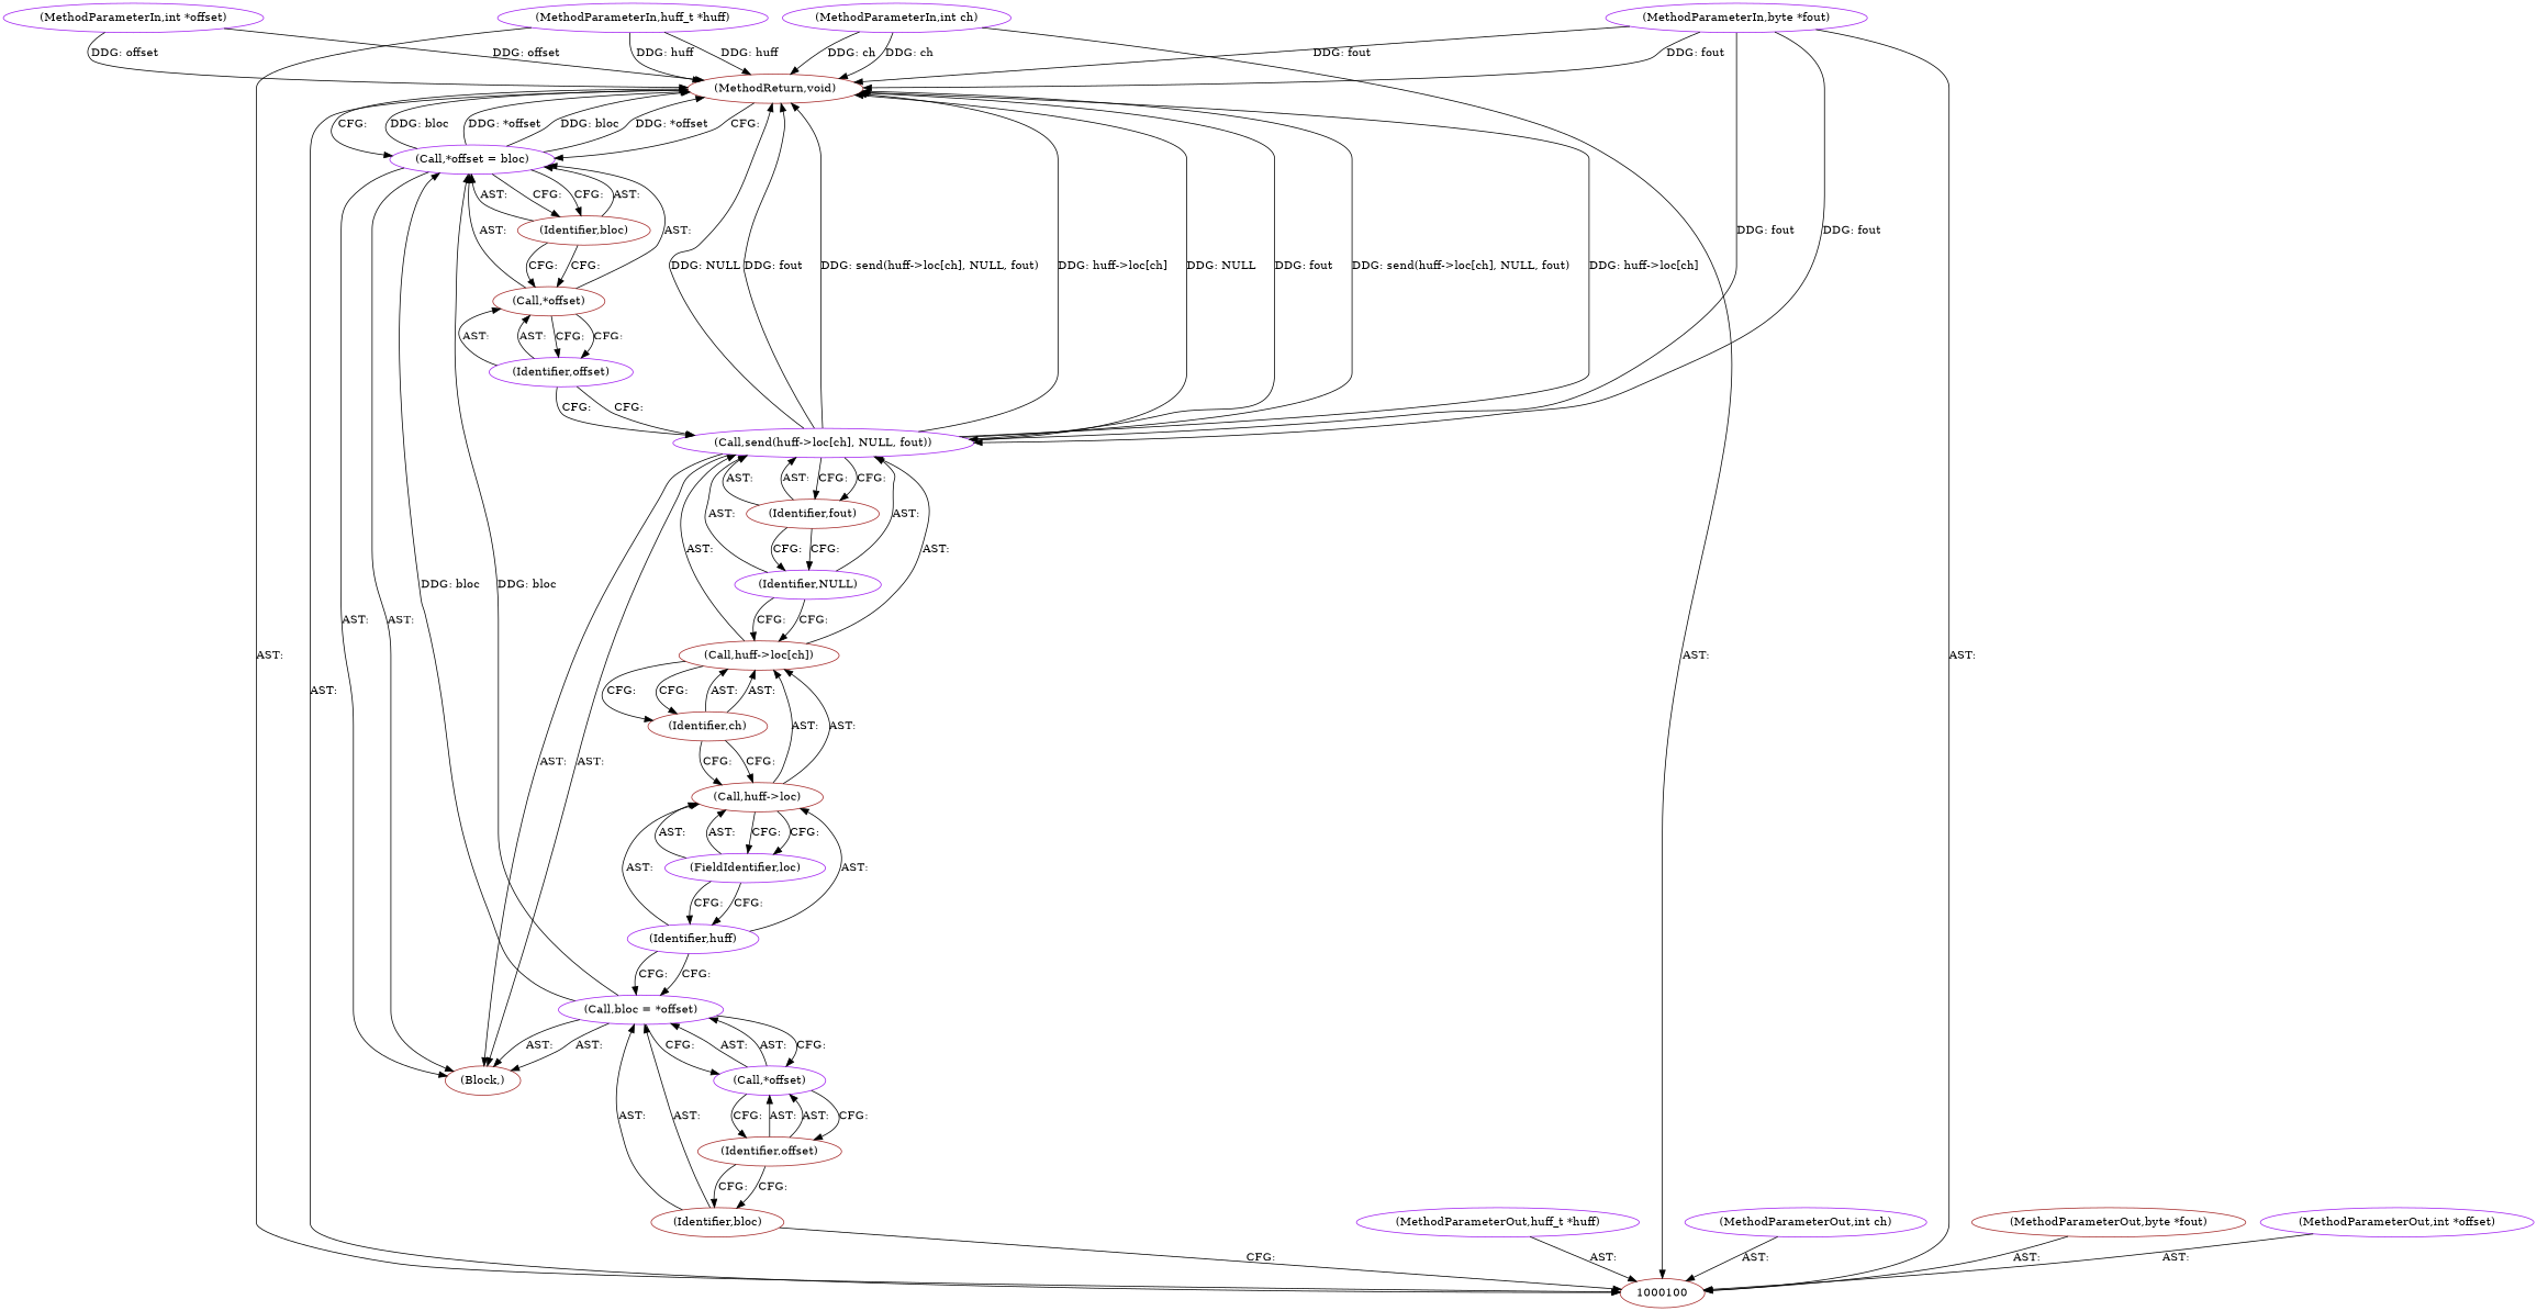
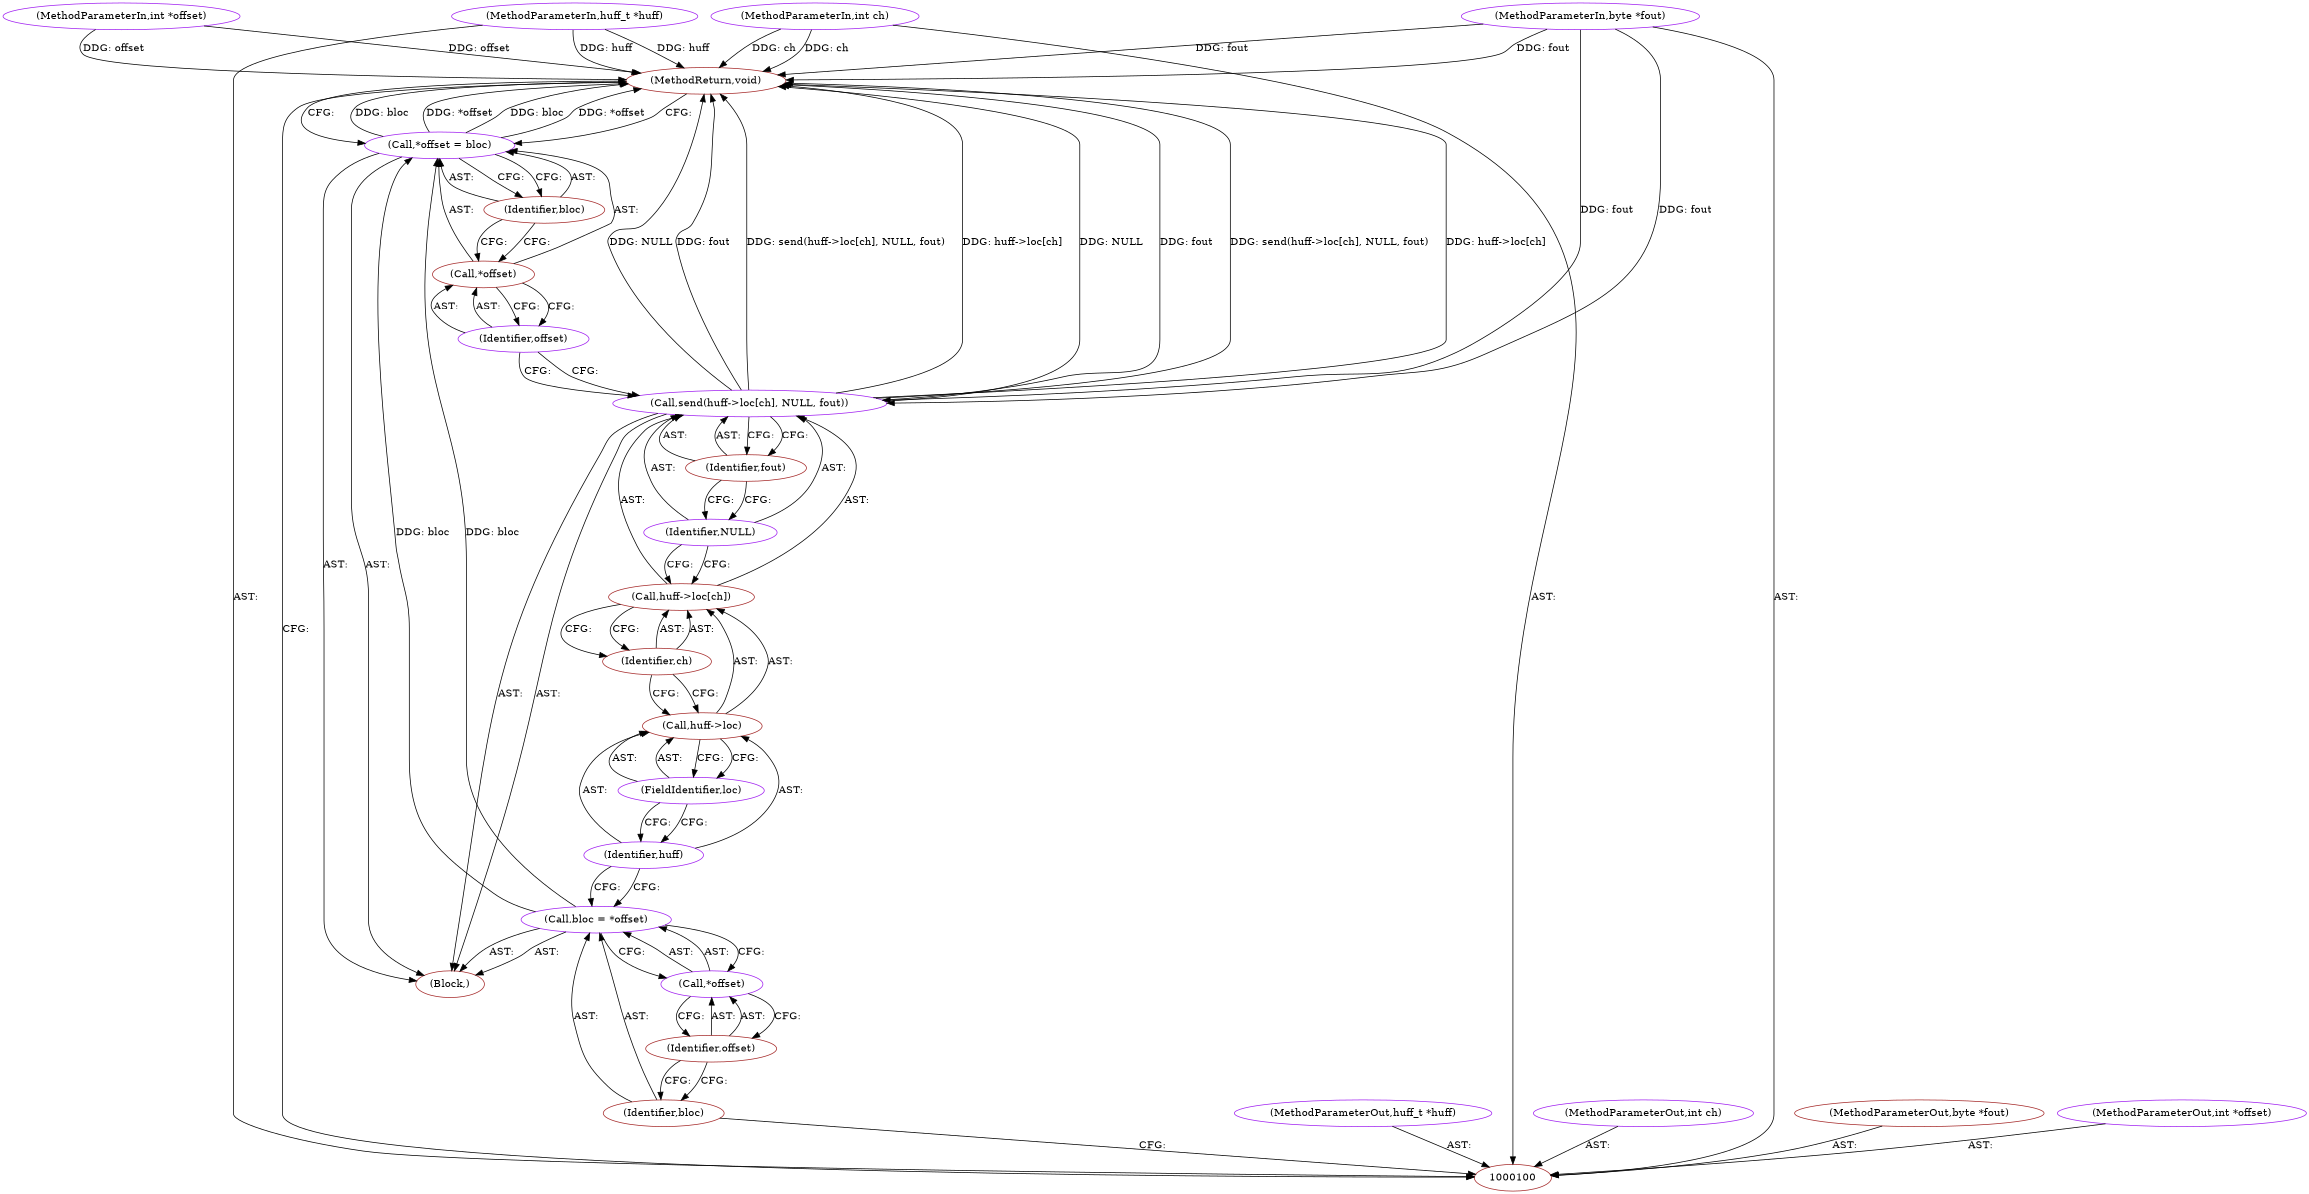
  digraph {
    node [color=purple]
    n1 [color=brown label="(MethodReturn,void)"]
    n2 [label="(Call,*offset = bloc)"]
    1000100 [color=brown]
    n4 [color=brown label="(Block,)"]
    n5 [color=brown label="(Identifier,bloc)"]
    n6 [label="(MethodParameterIn,huff_t *huff)"]
    n7 [label="(MethodParameterOut,huff_t *huff)"]
    n8 [label="(MethodParameterIn,int ch)"]
    n9 [label="(MethodParameterOut,int ch)"]
    n10 [label="(MethodParameterIn,byte *fout)"]
    n11 [label="(Call,send(huff->loc[ch], NULL, fout))"]
    n12 [color=brown label="(Identifier,fout)"]
    n13 [color=brown label="(MethodParameterOut,byte *fout)"]
    n14 [label="(MethodParameterIn,int *offset)"]
    n15 [label="(MethodParameterOut,int *offset)"]
    n16 [color=brown label="(Identifier,offset)"]
    n17 [color=brown label="(Identifier,bloc)"]
    n18 [label="(Call,*offset)"]
    n19 [label="(Call,bloc = *offset)"]
    n20 [label="(Identifier,NULL)"]
    n21 [label="(FieldIdentifier,loc)"]
    n22 [color=brown label="(Call,huff->loc)"]
    n23 [label="(Identifier,huff)"]
    n24 [color=brown label="(Call,huff->loc[ch])"]
    n25 [color=brown label="(Identifier,ch)"]
    n26 [color=brown label="(Call,*offset)"]
    n27 [label="(Identifier,offset)"]
    n1 -> n2 [label="CFG: "]
    n1 -> n2 [label="CFG: "]
-   n1 -> 1000100 [label="AST: "]
+   n1 -> 1000100 [label="CFG: "]
    n2 -> n1 [label="DDG: bloc"]
    n2 -> n1 [label="DDG: *offset"]
    n2 -> n1 [label="DDG: bloc"]
    n2 -> n1 [label="DDG: *offset"]
    n2 -> n4 [label="AST: "]
    n2 -> n4 [label="AST: "]
    n2 -> n5 [label="CFG: "]
    n2 -> n5 [label="CFG: "]
    n5 -> n2 [label="AST: "]
    n5 -> n2 [label="AST: "]
    n5 -> n26 [label="CFG: "]
    n5 -> n26 [label="CFG: "]
    n6 -> n1 [label="DDG: huff"]
    n6 -> n1 [label="DDG: huff"]
    n6 -> 1000100 [label="AST: "]
    n7 -> 1000100 [label="AST: "]
    n8 -> n1 [label="DDG: ch"]
    n8 -> n1 [label="DDG: ch"]
    n8 -> 1000100 [label="AST: "]
    n9 -> 1000100 [label="AST: "]
    n10 -> n1 [label="DDG: fout"]
    n10 -> n1 [label="DDG: fout"]
    n10 -> 1000100 [label="AST: "]
    n10 -> n11 [label="DDG: fout"]
    n10 -> n11 [label="DDG: fout"]
    n11 -> n1 [label="DDG: fout"]
    n11 -> n1 [label="DDG: send(huff->loc[ch], NULL, fout)"]
    n11 -> n1 [label="DDG: huff->loc[ch]"]
    n11 -> n1 [label="DDG: NULL"]
    n11 -> n1 [label="DDG: fout"]
    n11 -> n1 [label="DDG: send(huff->loc[ch], NULL, fout)"]
    n11 -> n1 [label="DDG: huff->loc[ch]"]
    n11 -> n1 [label="DDG: NULL"]
    n11 -> n4 [label="AST: "]
    n11 -> n4 [label="AST: "]
    n11 -> n12 [label="CFG: "]
    n11 -> n12 [label="CFG: "]
    n12 -> n11 [label="AST: "]
    n12 -> n11 [label="AST: "]
    n12 -> n20 [label="CFG: "]
    n12 -> n20 [label="CFG: "]
    n13 -> 1000100 [label="AST: "]
    n14 -> n1 [label="DDG: offset"]
    n14 -> n1 [label="DDG: offset"]
    n15 -> 1000100 [label="AST: "]
    n16 -> n17 [label="CFG: "]
    n16 -> n17 [label="CFG: "]
    n16 -> n18 [label="AST: "]
    n16 -> n18 [label="AST: "]
    n17 -> 1000100 [label="CFG: "]
    n17 -> n19 [label="AST: "]
    n17 -> n19 [label="AST: "]
    n18 -> n16 [label="CFG: "]
    n18 -> n16 [label="CFG: "]
    n18 -> n19 [label="AST: "]
    n18 -> n19 [label="AST: "]
    n19 -> n2 [label="DDG: bloc"]
    n19 -> n2 [label="DDG: bloc"]
    n19 -> n4 [label="AST: "]
    n19 -> n4 [label="AST: "]
    n19 -> n18 [label="CFG: "]
    n19 -> n18 [label="CFG: "]
    n20 -> n11 [label="AST: "]
    n20 -> n11 [label="AST: "]
    n20 -> n24 [label="CFG: "]
    n20 -> n24 [label="CFG: "]
    n21 -> n22 [label="AST: "]
    n21 -> n22 [label="AST: "]
    n21 -> n23 [label="CFG: "]
    n21 -> n23 [label="CFG: "]
    n22 -> n21 [label="CFG: "]
    n22 -> n21 [label="CFG: "]
    n22 -> n24 [label="AST: "]
    n22 -> n24 [label="AST: "]
    n23 -> n19 [label="CFG: "]
    n23 -> n19 [label="CFG: "]
    n23 -> n22 [label="AST: "]
    n23 -> n22 [label="AST: "]
    n24 -> n11 [label="AST: "]
    n24 -> n11 [label="AST: "]
    n24 -> n25 [label="CFG: "]
    n24 -> n25 [label="CFG: "]
    n25 -> n22 [label="CFG: "]
    n25 -> n22 [label="CFG: "]
    n25 -> n24 [label="AST: "]
    n25 -> n24 [label="AST: "]
    n26 -> n2 [label="AST: "]
    n26 -> n2 [label="AST: "]
    n26 -> n27 [label="CFG: "]
    n26 -> n27 [label="CFG: "]
    n27 -> n11 [label="CFG: "]
    n27 -> n11 [label="CFG: "]
    n27 -> n26 [label="AST: "]
    n27 -> n26 [label="AST: "]
  }
